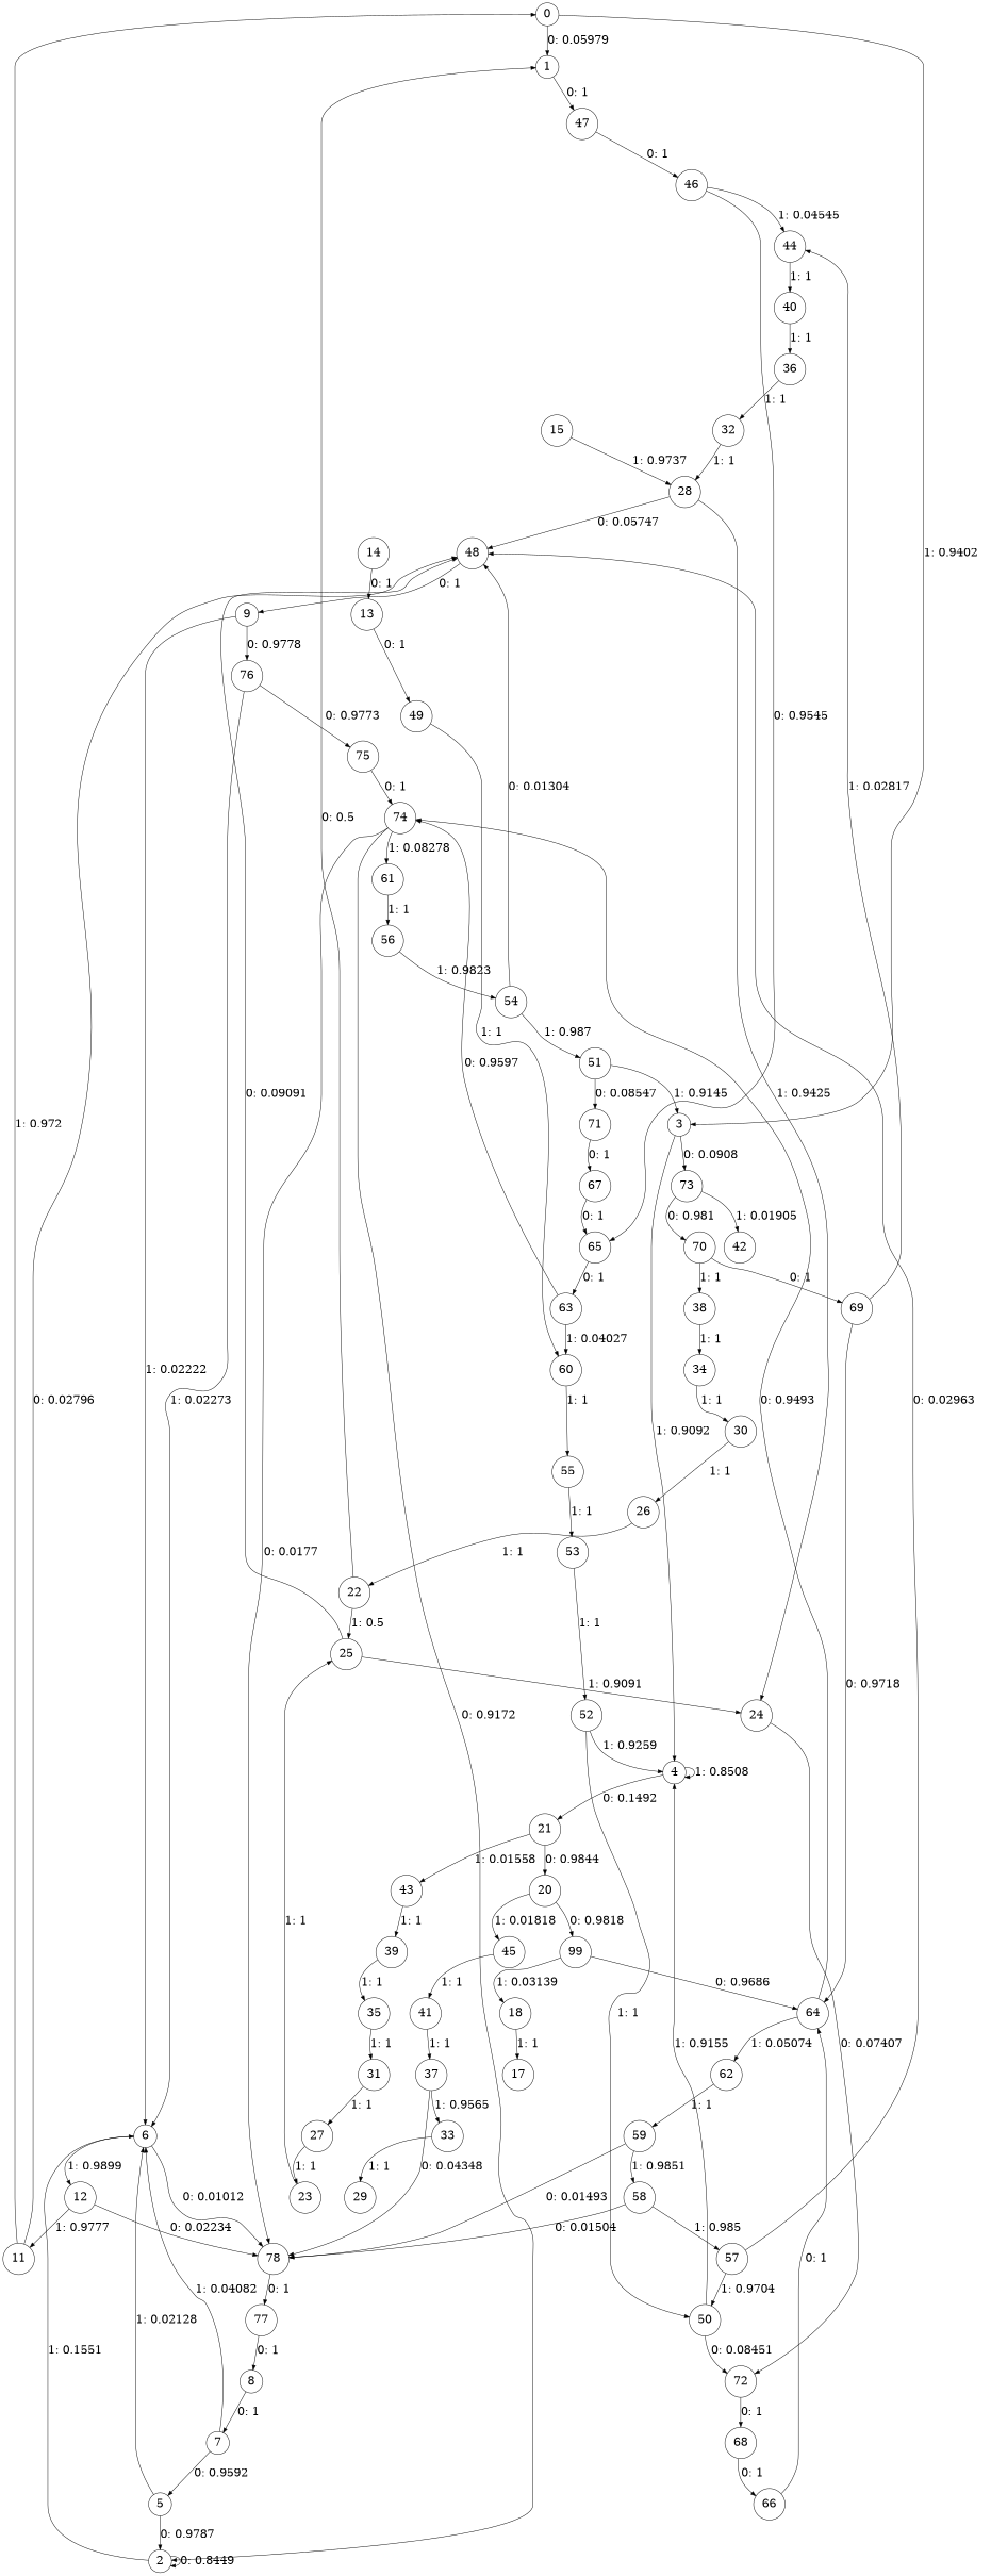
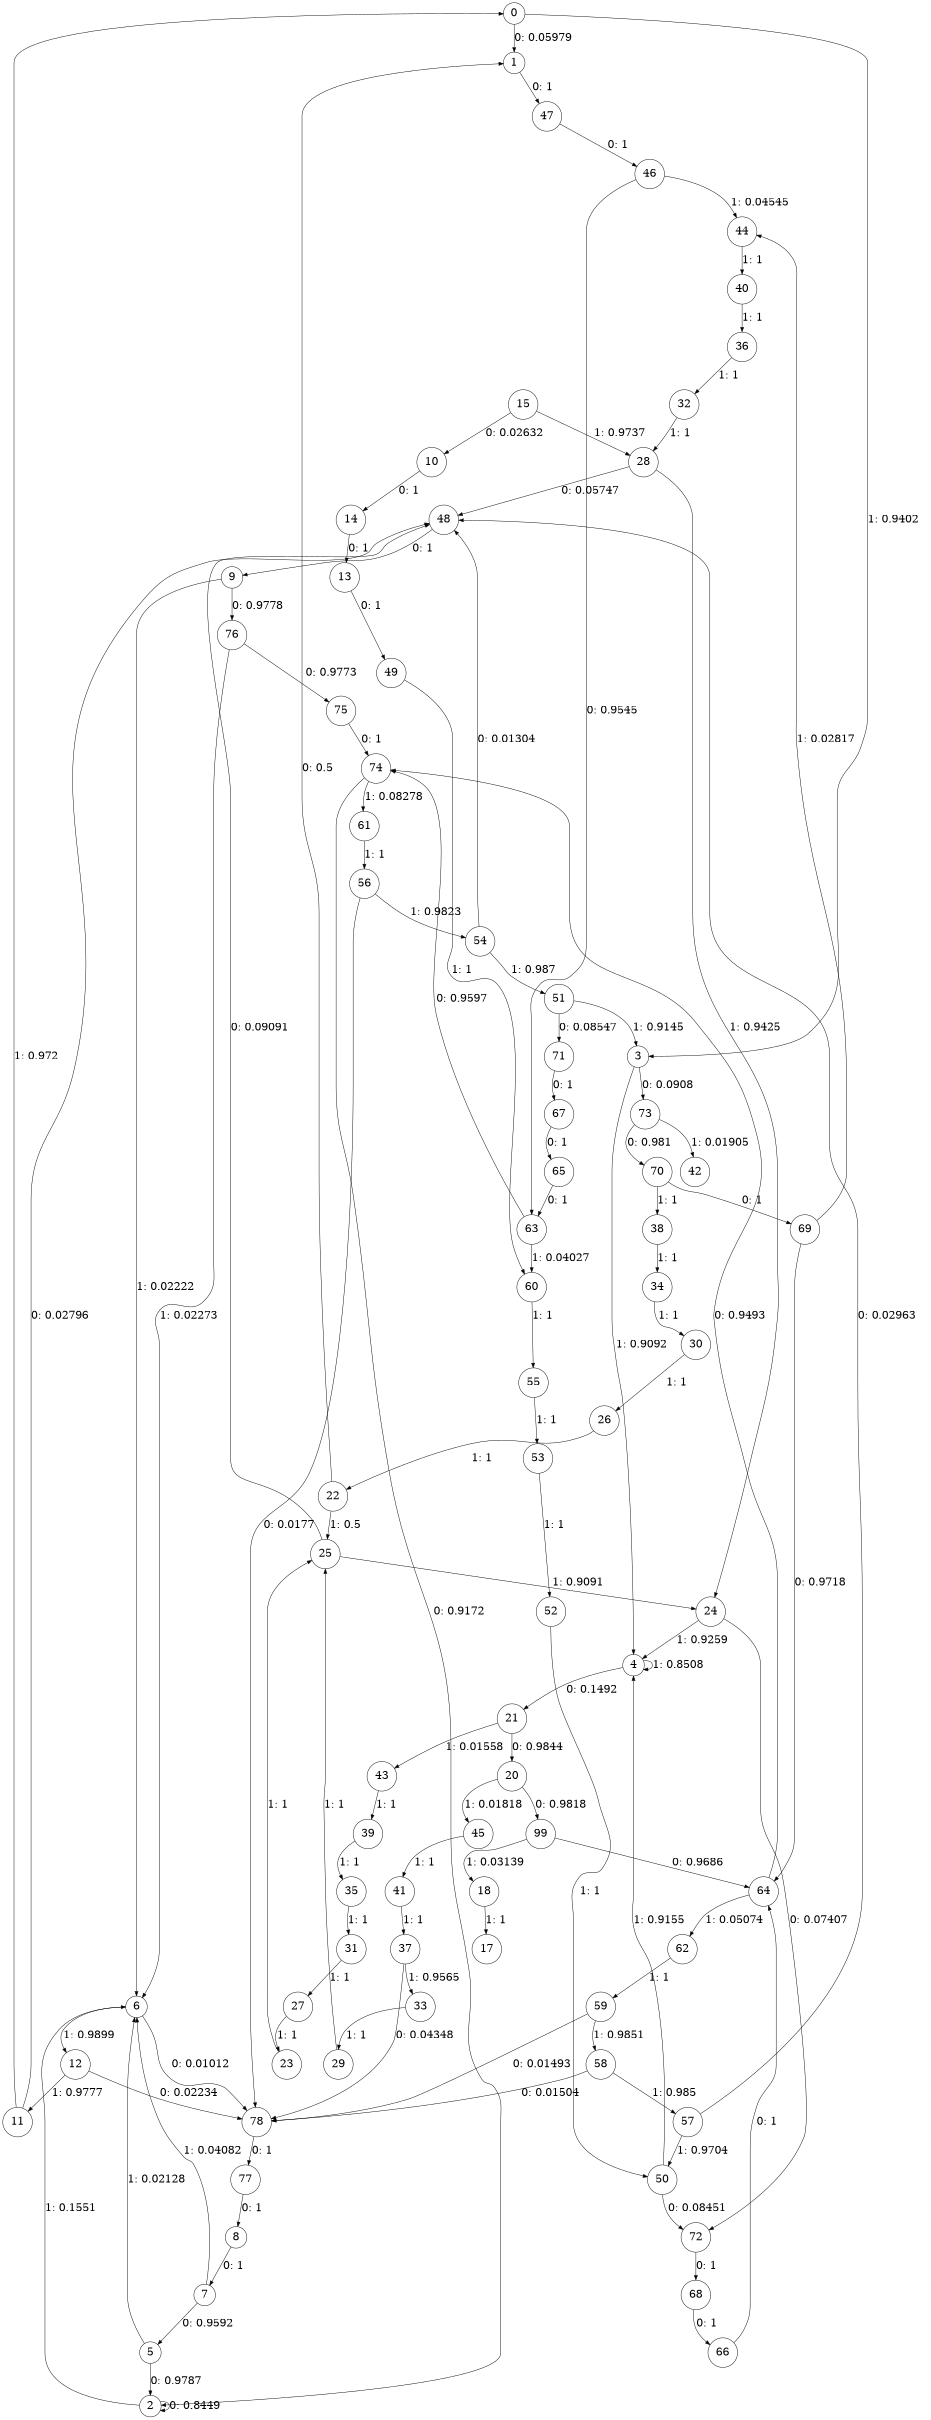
  digraph {
    node [fontsize=24 shape=circle]
    edge [fontsize=24]
    0
    1
    3
    47
    73
    4
    46
    42
    70
    21
    44
    63
    2
    6
    78
    12
    77
    11
    38
    69
    20
    43
    n23 [label=99]
    45
    39
    5
    8
    48
    7
    9
    76
    75
    74
+   10
    14
    13
    49
    60
    55
    15
    28
    24
    72
    18
    17
    64
    62
    59
    61
    41
    37
    35
    22
    25
    23
    68
    66
    26
    27
    29
    30
    31
    32
    33
    34
    36
    40
    53
    50
    51
    71
    67
    65
    52
    54
    56
    57
    58
    0 -> 1 [label="0: 0.05979  "]
    0 -> 3 [label="1: 0.9402   "]
    1 -> 47 [label="0: 1        "]
    3 -> 73 [label="0: 0.0908   "]
    3 -> 4 [label="1: 0.9092   "]
    47 -> 46 [label="0: 1        "]
    73 -> 42 [label="1: 0.01905  "]
    73 -> 70 [label="0: 0.981    "]
    4 -> 4 [label="1: 0.8508   "]
    4 -> 21 [label="0: 0.1492   "]
    46 -> 44 [label="1: 0.04545  "]
-   46 -> 65 [label="0: 0.9545   "]
+   46 -> 63 [label="0: 0.9545   "]
    70 -> 38 [label="1: 1        "]
    70 -> 69 [label="0: 1        "]
    21 -> 20 [label="0: 0.9844   "]
    21 -> 43 [label="1: 0.01558  "]
    44 -> 40 [label="1: 1        "]
    63 -> 74 [label="0: 0.9597   "]
    63 -> 60 [label="1: 0.04027  "]
    2 -> 2 [label="0: 0.8449   "]
    2 -> 6 [label="1: 0.1551   "]
    6 -> 78 [label="0: 0.01012  "]
    6 -> 12 [label="1: 0.9899   "]
    78 -> 77 [label="0: 1        "]
    12 -> 78 [label="0: 0.02234  "]
    12 -> 11 [label="1: 0.9777   "]
    77 -> 8 [label="0: 1        "]
    11 -> 0 [label="1: 0.972    "]
    11 -> 48 [label="0: 0.02796  "]
    38 -> 34 [label="1: 1        "]
    69 -> 44 [label="1: 0.02817  "]
    69 -> 64 [label="0: 0.9718   "]
    20 -> n23 [label="0: 0.9818   "]
    20 -> 45 [label="1: 0.01818  "]
    43 -> 39 [label="1: 1        "]
    n23 -> 18 [label="1: 0.03139  "]
    n23 -> 64 [label="0: 0.9686   "]
    45 -> 41 [label="1: 1        "]
    39 -> 35 [label="1: 1        "]
    5 -> 2 [label="0: 0.9787   "]
    5 -> 6 [label="1: 0.02128  "]
    8 -> 7 [label="0: 1        "]
    48 -> 9 [label="0: 1        "]
    7 -> 6 [label="1: 0.04082  "]
    7 -> 5 [label="0: 0.9592   "]
    9 -> 6 [label="1: 0.02222  "]
    9 -> 76 [label="0: 0.9778   "]
    76 -> 6 [label="1: 0.02273  "]
    76 -> 75 [label="0: 0.9773   "]
    75 -> 74 [label="0: 1        "]
    74 -> 2 [label="0: 0.9172   "]
    74 -> 61 [label="1: 0.08278  "]
+   10 -> 14 [label="0: 1        "]
    14 -> 13 [label="0: 1        "]
    13 -> 49 [label="0: 1        "]
    49 -> 60 [label="1: 1        "]
    60 -> 55 [label="1: 1        "]
    55 -> 53 [label="1: 1        "]
+   15 -> 10 [label="0: 0.02632  "]
    15 -> 28 [label="1: 0.9737   "]
    28 -> 48 [label="0: 0.05747  "]
    28 -> 24 [label="1: 0.9425   "]
-   52 -> 4 [label="1: 0.9259   "]
+   24 -> 4 [label="1: 0.9259   "]
    24 -> 72 [label="0: 0.07407  "]
    72 -> 68 [label="0: 1        "]
    18 -> 17 [label="1: 1        "]
    64 -> 74 [label="0: 0.9493   "]
    64 -> 62 [label="1: 0.05074  "]
    62 -> 59 [label="1: 1        "]
    59 -> 78 [label="0: 0.01493  "]
    59 -> 58 [label="1: 0.9851   "]
    61 -> 56 [label="1: 1        "]
    41 -> 37 [label="1: 1        "]
    37 -> 78 [label="0: 0.04348  "]
    37 -> 33 [label="1: 0.9565   "]
    35 -> 31 [label="1: 1        "]
    22 -> 1 [label="0: 0.5      "]
    22 -> 25 [label="1: 0.5      "]
    25 -> 48 [label="0: 0.09091  "]
    25 -> 24 [label="1: 0.9091   "]
    23 -> 25 [label="1: 1        "]
    68 -> 66 [label="0: 1        "]
    66 -> 64 [label="0: 1        "]
    26 -> 22 [label="1: 1        "]
    27 -> 23 [label="1: 1        "]
+   29 -> 25 [label="1: 1        "]
    30 -> 26 [label="1: 1        "]
    31 -> 27 [label="1: 1        "]
    32 -> 28 [label="1: 1        "]
    33 -> 29 [label="1: 1        "]
    34 -> 30 [label="1: 1        "]
    36 -> 32 [label="1: 1        "]
    40 -> 36 [label="1: 1        "]
    53 -> 52 [label="1: 1        "]
    50 -> 4 [label="1: 0.9155   "]
    50 -> 72 [label="0: 0.08451  "]
    51 -> 3 [label="1: 0.9145   "]
    51 -> 71 [label="0: 0.08547  "]
    71 -> 67 [label="0: 1        "]
    67 -> 65 [label="0: 1        "]
    65 -> 63 [label="0: 1        "]
    52 -> 50 [label="1: 1        "]
    54 -> 48 [label="0: 0.01304  "]
    54 -> 51 [label="1: 0.987    "]
-   74 -> 78 [label="0: 0.0177   "]
+   56 -> 78 [label="0: 0.0177   "]
    56 -> 54 [label="1: 0.9823   "]
    57 -> 48 [label="0: 0.02963  "]
    57 -> 50 [label="1: 0.9704   "]
    58 -> 78 [label="0: 0.01504  "]
    58 -> 57 [label="1: 0.985    "]
  }
